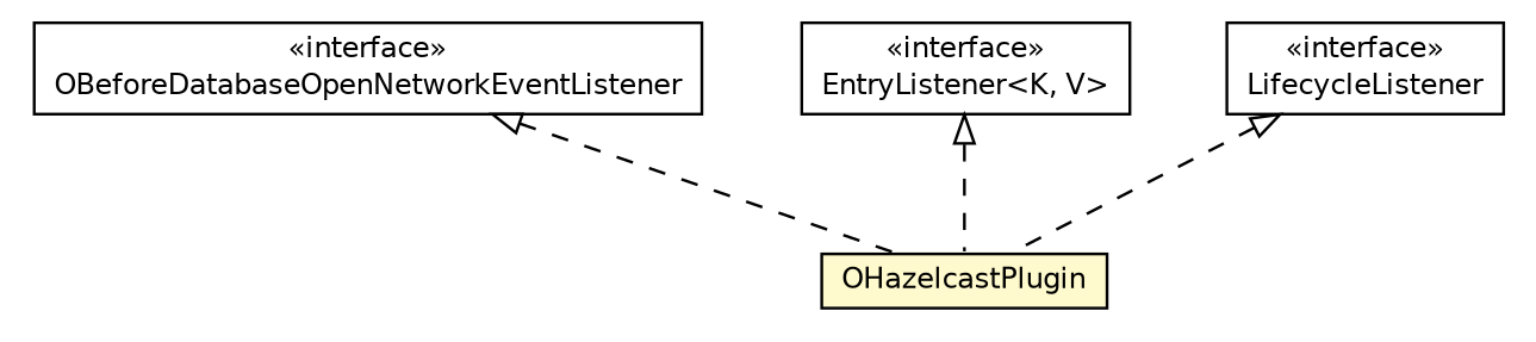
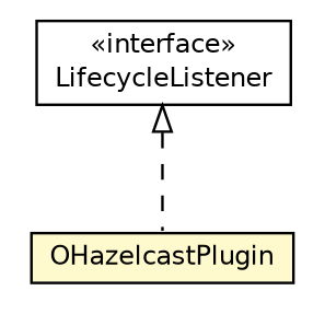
  digraph {
    nodesep=0.25
    ranksep=0.5
    node [fontcolor=black fontname=Helvetica fontsize=10.0 shape=plaintext]
    edge [arrowtail=empty dir=back fontname=Helvetica fontsize=10 headport=p labelfontname=Helvetica labelfontsize=10 style=dashed tailport=p]
-   n1 [label=<<table title="com.orientechnologies.orient.server.network.protocol.OBeforeDatabaseOpenNetworkEventListener" border="0" cellborder="1" cellspacing="0" cellpadding="2" port="p" href="../network/protocol/OBeforeDatabaseOpenNetworkEventListener.html"> 		<tr><td><table border="0" cellspacing="0" cellpadding="1"> <tr><td align="center" balign="center"> &#171;interface&#187; </td></tr> <tr><td align="center" balign="center"> OBeforeDatabaseOpenNetworkEventListener </td></tr> 		</table></td></tr> 		</table>>]
    n2 [label=<<table title="com.orientechnologies.orient.server.hazelcast.OHazelcastPlugin" border="0" cellborder="1" cellspacing="0" cellpadding="2" port="p" bgcolor="lemonChiffon" href="./OHazelcastPlugin.html"> 		<tr><td><table border="0" cellspacing="0" cellpadding="1"> <tr><td align="center" balign="center"> OHazelcastPlugin </td></tr> 		</table></td></tr> 		</table>>]
-   n3 [label=<<table title="com.hazelcast.core.EntryListener" border="0" cellborder="1" cellspacing="0" cellpadding="2" port="p" href="http://java.sun.com/j2se/1.4.2/docs/api/com/hazelcast/core/EntryListener.html"> 		<tr><td><table border="0" cellspacing="0" cellpadding="1"> <tr><td align="center" balign="center"> &#171;interface&#187; </td></tr> <tr><td align="center" balign="center"> EntryListener&lt;K, V&gt; </td></tr> 		</table></td></tr> 		</table>>]
    n4 [label=<<table title="com.hazelcast.core.LifecycleListener" border="0" cellborder="1" cellspacing="0" cellpadding="2" port="p" href="http://java.sun.com/j2se/1.4.2/docs/api/com/hazelcast/core/LifecycleListener.html"> 		<tr><td><table border="0" cellspacing="0" cellpadding="1"> <tr><td align="center" balign="center"> &#171;interface&#187; </td></tr> <tr><td align="center" balign="center"> LifecycleListener </td></tr> 		</table></td></tr> 		</table>>]
-   n1 -> n2
-   n3 -> n2
    n4 -> n2
  }
